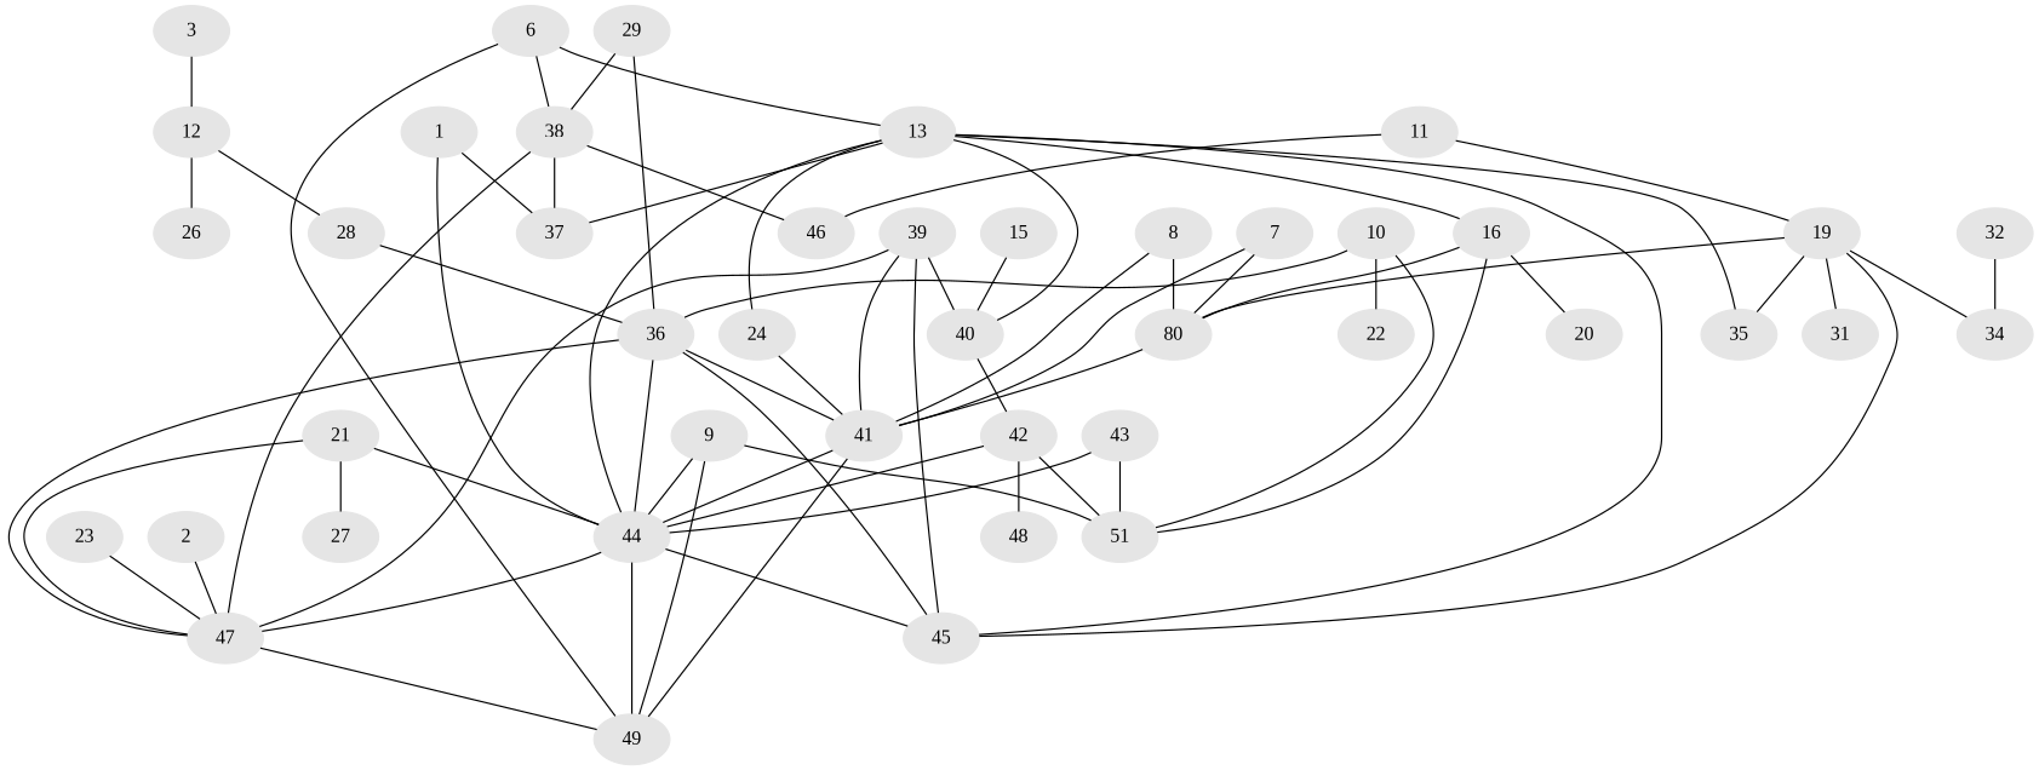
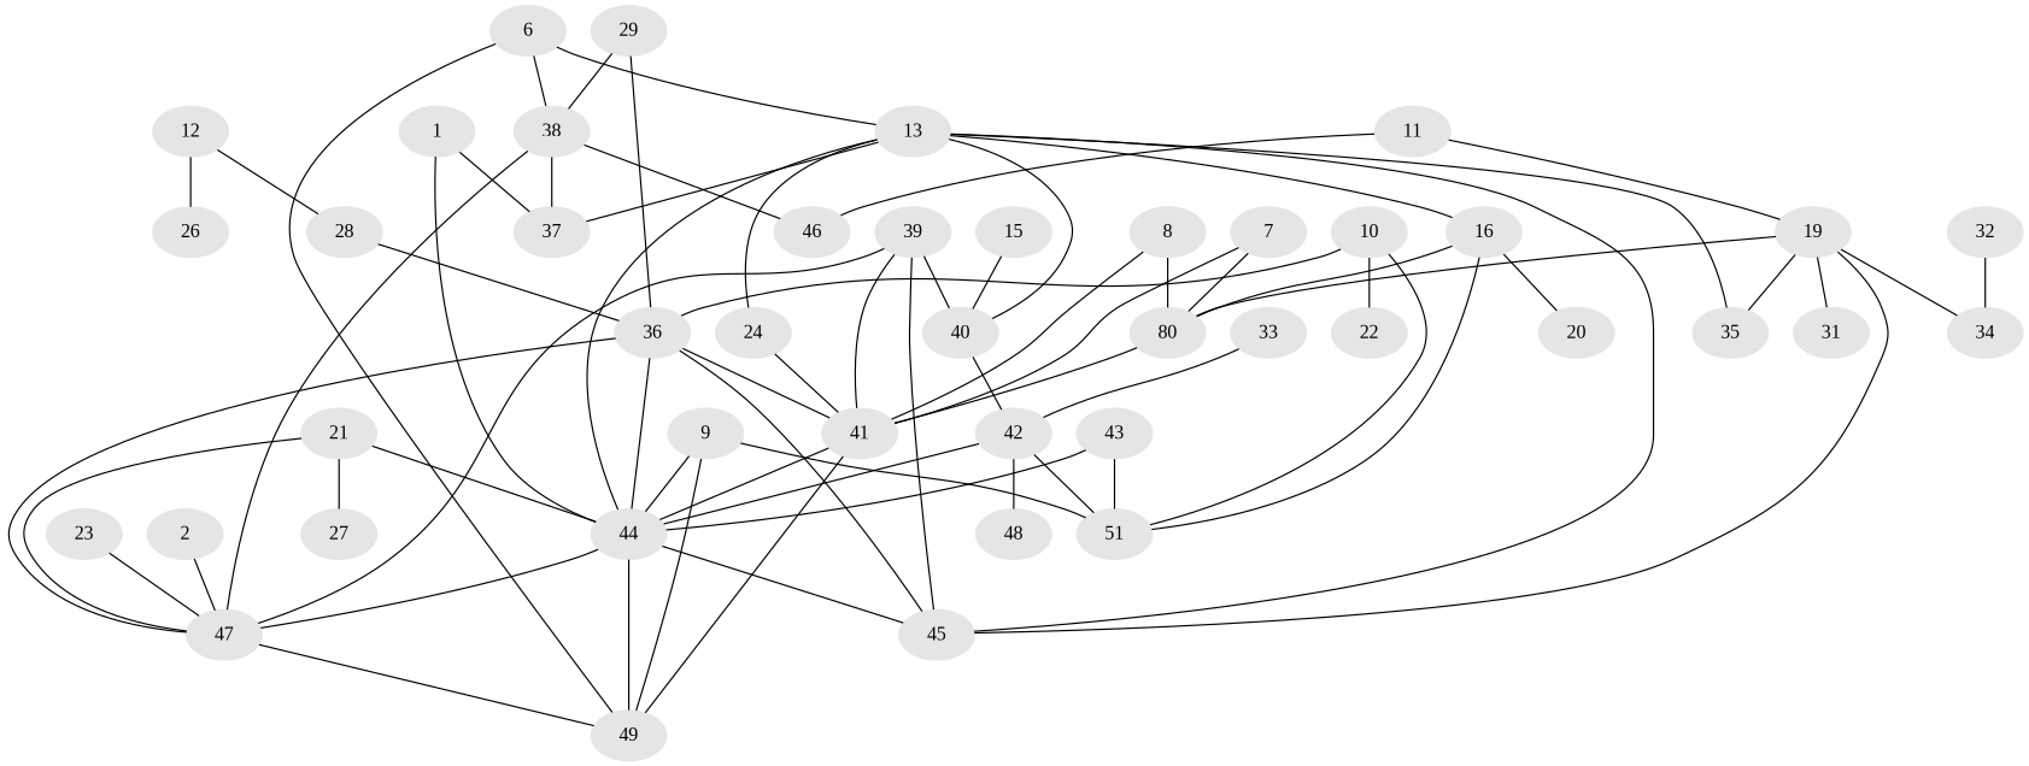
  graph {
    fontname="Liberation Serif"
    node [color=gray90 fontname="Liberation Serif" style=filled]
    edge [fontname="Liberation Serif" weight=1.0]
    1
    37
    44
    47
    49
    45
    2
-   3
    12
    26
    28
    32
    34
    42
    51
    48
    6
    13
    38
    16
    24
    35
    40
    46
    n25 [label=80]
    7
    41
    8
    9
    10
    22
    36
    11
    19
    31
    20
    15
    21
    27
    23
    29
+   33
    39
    43
    1 -- 37
    1 -- 44
    44 -- 47
    44 -- 49
    44 -- 45
    47 -- 49
    2 -- 47
-   3 -- 12
    12 -- 26
    12 -- 28
    28 -- 36
    32 -- 34
    42 -- 44
    42 -- 51
    42 -- 48
    6 -- 49
    6 -- 13
    6 -- 38
    13 -- 37
    13 -- 44
    13 -- 45
    13 -- 16
    13 -- 24
    13 -- 35
    13 -- 40
    38 -- 37
    38 -- 47
    38 -- 46
    16 -- 51
    16 -- n25
    16 -- 20
    24 -- 41
    40 -- 42
    n25 -- 41
    7 -- n25
    7 -- 41
    41 -- 44
    41 -- 49
    8 -- n25
    8 -- 41
    9 -- 44
    9 -- 49
    9 -- 51
    10 -- 51
    10 -- 22
    10 -- 36
    36 -- 44
    36 -- 47
    36 -- 45
    36 -- 41
    11 -- 46
    11 -- 19
    19 -- 45
    19 -- 34
    19 -- 35
    19 -- n25
    19 -- 31
    15 -- 40
    21 -- 44
    21 -- 47
    21 -- 27
    23 -- 47
    29 -- 38
    29 -- 36
+   33 -- 42
    39 -- 47
    39 -- 45
    39 -- 40
    39 -- 41
    43 -- 44
    43 -- 51
  }
